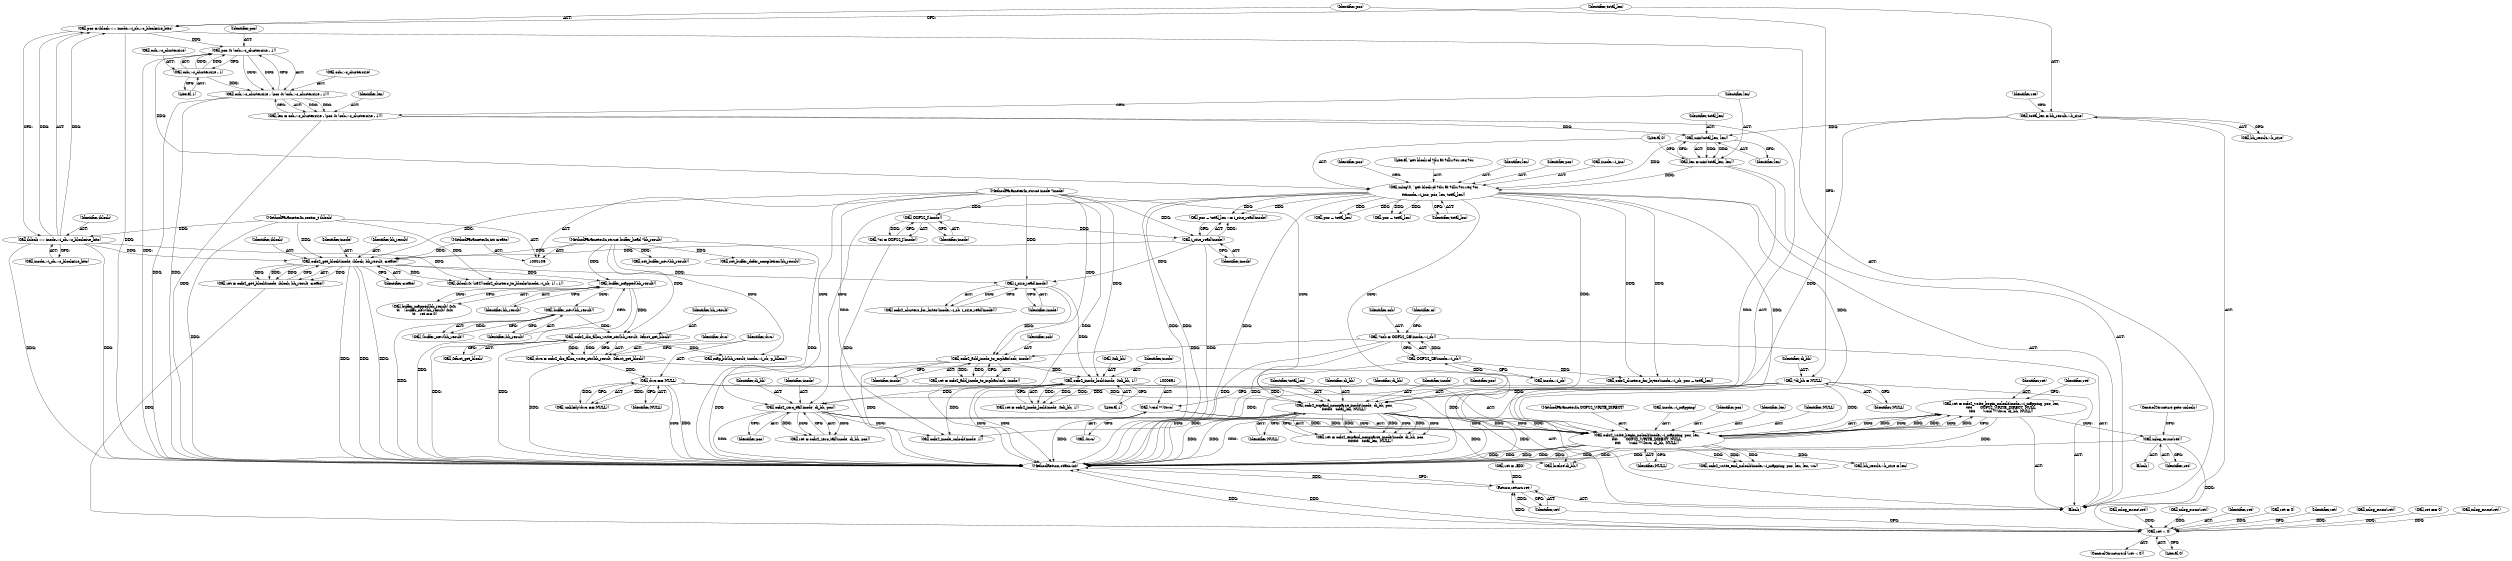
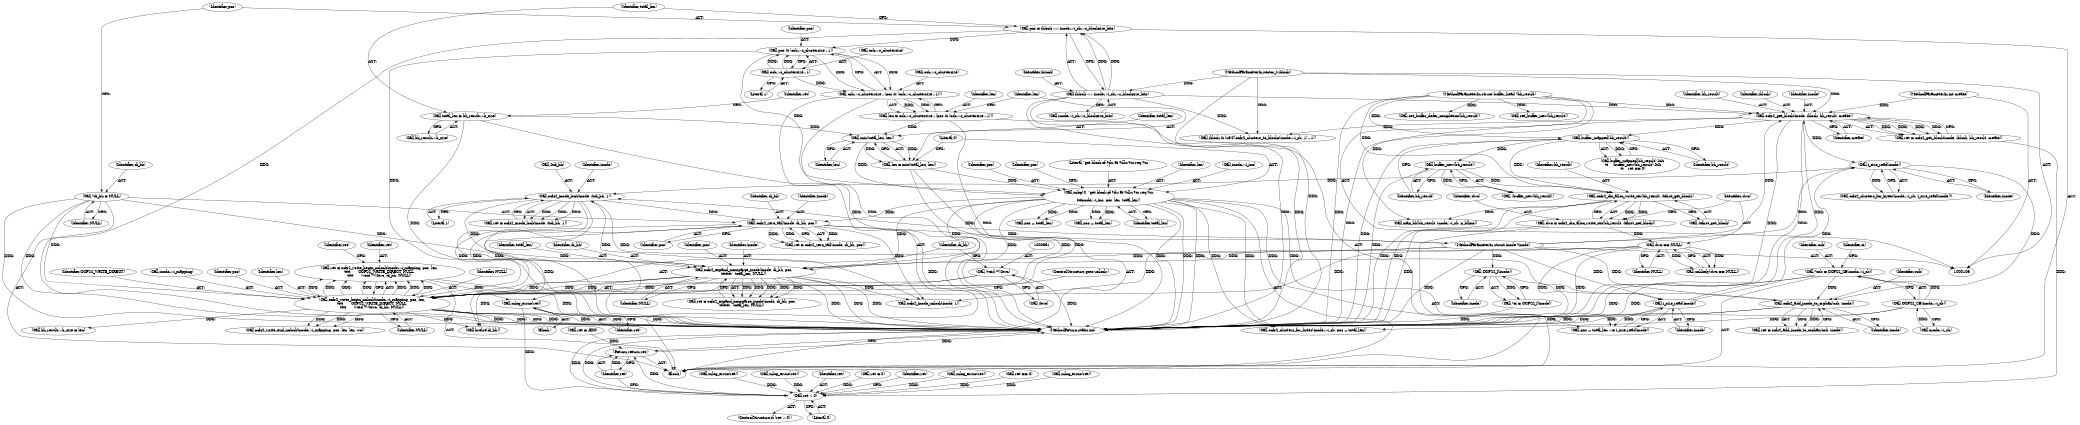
  digraph {
    n1 [label="(Call,ret = ocfs2_write_begin_nolock(inode->i_mapping, pos, len,\n\t\t\t\t       OCFS2_WRITE_DIRECT, NULL,\n\t\t\t\t       (void **)&wc, di_bh, NULL))"]
    n2 [label="(Call,ocfs2_write_begin_nolock(inode->i_mapping, pos, len,\n\t\t\t\t       OCFS2_WRITE_DIRECT, NULL,\n\t\t\t\t       (void **)&wc, di_bh, NULL))"]
    n3 [label="(Call,mlog_errno(ret))"]
    n4 [label="(Block,)"]
    n5 [label="(MethodReturn,static int)"]
    n6 [label="(Call,brelse(di_bh))"]
    n7 [label="(Call,ocfs2_write_end_nolock(inode->i_mapping, pos, len, len, wc))"]
    n8 [label="(Identifier,NULL)"]
    n9 [label="(Call,bh_result->b_size = len)"]
    n10 [label="(Call,ret < 0)"]
    n11 [label="(Identifier,ret)"]
    n12 [label="(Block,)"]
    n13 [label="(Return,return ret;)"]
    n14 [label="(Call,ocfs2_expand_nonsparse_inode(inode, di_bh, pos,\n\t\t\t\t\t\t\t   total_len, NULL))"]
    n15 [label="(Call,ocfs2_inode_unlock(inode, 1))"]
    n16 [label="(Identifier,NULL)"]
    n17 [label="(Call,ret = ocfs2_expand_nonsparse_inode(inode, di_bh, pos,\n\t\t\t\t\t\t\t   total_len, NULL))"]
    n18 [label="(Call,ocfs2_inode_lock(inode, &di_bh, 1))"]
    n19 [label="(Call,ocfs2_zero_tail(inode, di_bh, pos))"]
    n20 [label="(Literal,1)"]
    n21 [label="(Call,ret = ocfs2_inode_lock(inode, &di_bh, 1))"]
    n22 [label="(Call,ret = ocfs2_zero_tail(inode, di_bh, pos))"]
    n23 [label="(Identifier,pos)"]
    n24 [label="(Call,i_size_read(inode))"]
    n25 [label="(Call,ocfs2_add_inode_to_orphan(osb, inode))"]
    n26 [label="(Identifier,inode)"]
    n27 [label="(Call,ocfs2_clusters_for_bytes(inode->i_sb, i_size_read(inode)))"]
    n28 [label="(Call,ret = ocfs2_add_inode_to_orphan(osb, inode))"]
    n29 [label="(Identifier,inode)"]
    n30 [label="(Call,ocfs2_get_block(inode, iblock, bh_result, create))"]
    n31 [label="(Call,buffer_mapped(bh_result))"]
    n32 [label="(Call,iblock & (u64)(ocfs2_clusters_to_blocks(inode->i_sb, 1) - 1))"]
    n33 [label="(Call,ret = ocfs2_get_block(inode, iblock, bh_result, create))"]
    n34 [label="(Identifier,create)"]
    n35 [label="(Call,ocfs2_dio_alloc_write_ctx(bh_result, &first_get_block))"]
    n36 [label="(Call,buffer_new(bh_result))"]
    n37 [label="(Call,buffer_mapped(bh_result) &&\n \t\t    !buffer_new(bh_result) &&\n \t\t    ret == 0)"]
    n38 [label="(Identifier,bh_result)"]
    n39 [label="(Call,i_size_read(inode))"]
    n40 [label="(Call,pos + total_len <= i_size_read(inode))"]
    n41 [label="(Identifier,inode)"]
    n42 [label="(Call,OCFS2_I(inode))"]
    n43 [label="(Identifier,inode)"]
    n44 [label="(Call,*oi = OCFS2_I(inode))"]
    n45 [label="(MethodParameterIn,struct inode *inode)"]
    1000106
    n47 [label="(Call,iblock << inode->i_sb->s_blocksize_bits)"]
    n48 [label="(Call,pos = iblock << inode->i_sb->s_blocksize_bits)"]
    n49 [label="(Call,inode->i_sb->s_blocksize_bits)"]
    n50 [label="(Call,pos & (osb->s_clustersize - 1))"]
    n51 [label="(MethodParameterIn,sector_t iblock)"]
    n52 [label="(MethodParameterIn,struct buffer_head *bh_result)"]
    n53 [label="(Call,map_bh(bh_result, inode->i_sb, p_blkno))"]
    n54 [label="(Call,set_buffer_new(bh_result))"]
    n55 [label="(Call,set_buffer_defer_completion(bh_result))"]
    n56 [label="(Call,dwc = ocfs2_dio_alloc_write_ctx(bh_result, &first_get_block))"]
    n57 [label="(Call,&first_get_block)"]
    n58 [label="(Identifier,bh_result)"]
    n59 [label="(Call,!buffer_new(bh_result))"]
    n60 [label="(MethodParameterIn,int create)"]
    n61 [label="(Call,*osb = OCFS2_SB(inode->i_sb))"]
    n62 [label="(Call,OCFS2_SB(inode->i_sb))"]
    n63 [label="(Call,inode->i_sb)"]
    n64 [label="(Call,ocfs2_clusters_for_bytes(inode->i_sb, pos + total_len))"]
    n65 [label="(Call,*di_bh = NULL)"]
    n66 [label="(Identifier,NULL)"]
    n67 [label="(Call,mlog(0, \"get block of %lu at %llu:%u req %u\n\",\n\t\t\tinode->i_ino, pos, len, total_len))"]
    n68 [label="(Call,pos + total_len)"]
    n69 [label="(Call,pos + total_len)"]
    n70 [label="(Identifier,total_len)"]
    n71 [label="(Call,osb->s_clustersize - 1)"]
    n72 [label="(Call,osb->s_clustersize - (pos & (osb->s_clustersize - 1)))"]
    n73 [label="(Literal,1)"]
    n74 [label="(Call,len = osb->s_clustersize - (pos & (osb->s_clustersize - 1)))"]
    n75 [label="(Call,len = min(total_len, len))"]
    n76 [label="(Call,min(total_len, len))"]
    n77 [label="(Identifier,len)"]
    n78 [label="(Call,total_len = bh_result->b_size)"]
    n79 [label="(Call,bh_result->b_size)"]
    n80 [label="(Call,dwc == NULL)"]
    n81 [label="(Call,unlikely(dwc == NULL))"]
    n82 [label="(Identifier,NULL)"]
    n83 [label="(Call,(void **)&wc)"]
    n84 [label="(Call,&wc)"]
    n85 [label="(ControlStructure,if (ret < 0))"]
    n86 [label="(Literal,0)"]
    n87 [label="(Identifier,ret)"]
    n88 [label="(Identifier,di_bh)"]
    n89 [label="(Identifier,iblock)"]
    n90 [label="(Call,mlog_errno(ret))"]
    n91 [label="(Identifier,pos)"]
    n92 [label="(Identifier,total_len)"]
    n93 [label="(Identifier,bh_result)"]
    n94 [label="(Call,mlog_errno(ret))"]
    n95 [label="(Identifier,len)"]
    n96 [label="(Identifier,ret)"]
    n97 [label="(Identifier,pos)"]
    n98 [label="(Identifier,dwc)"]
    n99 [label="(Identifier,di_bh)"]
    n100 [label="(Identifier,osb)"]
    n101 [label="(Call,ret = -EIO)"]
    n102 [label="(Call,osb->s_clustersize)"]
    n103 [label="(Identifier,oi)"]
    n104 [label="(Literal,0)"]
    n105 [label="(Identifier,inode)"]
    n106 [label="(Literal,\"get block of %lu at %llu:%u req %u\n\")"]
    n107 [label="(Identifier,pos)"]
    n108 [label="(Identifier,di_bh)"]
    n109 [label="(Identifier,dwc)"]
    n110 [label="(Call,ret = 0)"]
    n111 [label="(Identifier,osb)"]
    n112 [label="(Identifier,iblock)"]
    n113 [label="(Identifier,ret)"]
    n114 [label="(Identifier,ret)"]
    n115 [label="(Identifier,len)"]
    n116 [label="(Identifier,inode)"]
    n117 [label="(Call,mlog_errno(ret))"]
    n118 [label="(Identifier,pos)"]
    n119 [label="(Call,ret == 0)"]
    n120 [label="(Identifier,total_len)"]
    n121 [label="(Identifier,inode)"]
    n122 [label="(Identifier,len)"]
    n123 [label="(Identifier,len)"]
    n124 [label="(Identifier,NULL)"]
    n125 [label="(Identifier,ret)"]
    n126 [label="(Identifier,pos)"]
    n127 [label="(Identifier,pos)"]
    n128 [label="(Call,mlog_errno(ret))"]
    n129 [label="(ControlStructure,goto unlock;)"]
    n130 [label="(Identifier,ret)"]
    n131 [label="(Identifier,di_bh)"]
    n132 [label="(Call,&di_bh)"]
-   n133 [label="(MethodParameterIn,OCFS2_WRITE_DIRECT)"]
+   n133 [label="(Identifier,OCFS2_WRITE_DIRECT)"]
    n134 [label="(Call,inode->i_ino)"]
    n135 [label="(Call,inode->i_mapping)"]
    n136 [label="(Identifier,bh_result)"]
    n137 [label="(Identifier,total_len)"]
    n138 [label="(Call,osb->s_clustersize)"]
    n139 [label="(Identifier,inode)"]
    1000351
    n1 -> n2 [label="CFG: "]
    n1 -> n3 [label="DDG: "]
    n1 -> n4 [label="AST: "]
    n1 -> n5 [label="DDG: "]
    n2 -> n1 [label="AST: "]
    n2 -> n1 [label="DDG: "]
    n2 -> n1 [label="DDG: "]
    n2 -> n1 [label="DDG: "]
    n2 -> n1 [label="DDG: "]
    n2 -> n1 [label="DDG: "]
    n2 -> n1 [label="DDG: "]
    n2 -> n1 [label="DDG: "]
    n2 -> n5 [label="DDG: "]
    n2 -> n5 [label="DDG: "]
    n2 -> n5 [label="DDG: "]
    n2 -> n5 [label="DDG: "]
    n2 -> n5 [label="DDG: "]
    n2 -> n5 [label="DDG: "]
    n2 -> n6 [label="DDG: "]
    n2 -> n7 [label="DDG: "]
    n2 -> n7 [label="DDG: "]
    n2 -> n7 [label="DDG: "]
    n2 -> n8 [label="CFG: "]
    n2 -> n9 [label="DDG: "]
    n3 -> n5 [label="DDG: "]
    n3 -> n10 [label="DDG: "]
    n3 -> n11 [label="CFG: "]
    n3 -> n12 [label="AST: "]
    n5 -> n13 [label="CFG: "]
    n8 -> n2 [label="AST: "]
    n10 -> n5 [label="DDG: "]
    n10 -> n5 [label="DDG: "]
    n10 -> n13 [label="DDG: "]
    n10 -> n85 [label="AST: "]
    n10 -> n86 [label="CFG: "]
    n11 -> n3 [label="AST: "]
    n13 -> n4 [label="AST: "]
    n13 -> n5 [label="DDG: "]
    n13 -> n87 [label="CFG: "]
    n14 -> n2 [label="DDG: "]
    n14 -> n2 [label="DDG: "]
    n14 -> n2 [label="DDG: "]
    n14 -> n5 [label="DDG: "]
    n14 -> n5 [label="DDG: "]
    n14 -> n5 [label="DDG: "]
    n14 -> n6 [label="DDG: "]
    n14 -> n15 [label="DDG: "]
    n14 -> n16 [label="CFG: "]
    n14 -> n17 [label="AST: "]
    n14 -> n17 [label="DDG: "]
    n14 -> n17 [label="DDG: "]
    n14 -> n17 [label="DDG: "]
    n14 -> n17 [label="DDG: "]
    n14 -> n17 [label="DDG: "]
    n16 -> n14 [label="AST: "]
    n17 -> n14 [label="CFG: "]
    n18 -> n5 [label="DDG: "]
    n18 -> n5 [label="DDG: "]
    n18 -> n14 [label="DDG: "]
    n18 -> n15 [label="DDG: "]
    n18 -> n19 [label="DDG: "]
    n18 -> n20 [label="CFG: "]
    n18 -> n21 [label="AST: "]
    n18 -> n21 [label="DDG: "]
    n18 -> n21 [label="DDG: "]
    n18 -> n21 [label="DDG: "]
    n19 -> n2 [label="DDG: "]
    n19 -> n2 [label="DDG: "]
    n19 -> n5 [label="DDG: "]
    n19 -> n6 [label="DDG: "]
    n19 -> n15 [label="DDG: "]
    n19 -> n22 [label="AST: "]
    n19 -> n22 [label="DDG: "]
    n19 -> n22 [label="DDG: "]
    n19 -> n22 [label="DDG: "]
    n19 -> n23 [label="CFG: "]
    n20 -> n18 [label="AST: "]
    n21 -> n18 [label="CFG: "]
    n22 -> n19 [label="CFG: "]
    n23 -> n19 [label="AST: "]
    n24 -> n18 [label="DDG: "]
    n24 -> n25 [label="DDG: "]
    n24 -> n26 [label="CFG: "]
    n24 -> n27 [label="AST: "]
    n24 -> n27 [label="DDG: "]
    n25 -> n5 [label="DDG: "]
    n25 -> n5 [label="DDG: "]
    n25 -> n18 [label="DDG: "]
    n25 -> n28 [label="AST: "]
    n25 -> n28 [label="DDG: "]
    n25 -> n28 [label="DDG: "]
    n25 -> n29 [label="CFG: "]
    n26 -> n24 [label="AST: "]
    n27 -> n24 [label="CFG: "]
    n28 -> n25 [label="CFG: "]
    n29 -> n25 [label="AST: "]
    n30 -> n5 [label="DDG: "]
    n30 -> n5 [label="DDG: "]
    n30 -> n5 [label="DDG: "]
    n30 -> n24 [label="DDG: "]
    n30 -> n31 [label="DDG: "]
    n30 -> n32 [label="DDG: "]
    n30 -> n33 [label="AST: "]
    n30 -> n33 [label="DDG: "]
    n30 -> n33 [label="DDG: "]
    n30 -> n33 [label="DDG: "]
    n30 -> n33 [label="DDG: "]
    n30 -> n34 [label="CFG: "]
    n31 -> n5 [label="DDG: "]
    n31 -> n35 [label="DDG: "]
    n31 -> n36 [label="DDG: "]
    n31 -> n37 [label="AST: "]
    n31 -> n37 [label="DDG: "]
    n31 -> n38 [label="CFG: "]
    n33 -> n10 [label="DDG: "]
    n33 -> n30 [label="CFG: "]
    n34 -> n30 [label="AST: "]
    n35 -> n5 [label="DDG: "]
    n35 -> n5 [label="DDG: "]
    n35 -> n53 [label="DDG: "]
    n35 -> n56 [label="AST: "]
    n35 -> n56 [label="DDG: "]
    n35 -> n56 [label="DDG: "]
    n35 -> n57 [label="CFG: "]
    n36 -> n5 [label="DDG: "]
    n36 -> n35 [label="DDG: "]
    n36 -> n58 [label="CFG: "]
    n36 -> n59 [label="AST: "]
    n36 -> n59 [label="DDG: "]
    n37 -> n31 [label="CFG: "]
    n38 -> n31 [label="AST: "]
    n39 -> n5 [label="DDG: "]
    n39 -> n24 [label="DDG: "]
    n39 -> n30 [label="DDG: "]
    n39 -> n40 [label="AST: "]
    n39 -> n40 [label="DDG: "]
    n39 -> n41 [label="CFG: "]
    n40 -> n39 [label="CFG: "]
    n41 -> n39 [label="AST: "]
    n42 -> n39 [label="DDG: "]
    n42 -> n43 [label="CFG: "]
    n42 -> n44 [label="AST: "]
    n42 -> n44 [label="DDG: "]
    n43 -> n42 [label="AST: "]
    n44 -> n5 [label="DDG: "]
    n44 -> n42 [label="CFG: "]
    n45 -> n5 [label="DDG: "]
    n45 -> n14 [label="DDG: "]
    n45 -> n15 [label="DDG: "]
    n45 -> n18 [label="DDG: "]
-   n45 -> n19 [label="DDG: "]
+   n19 -> n45 [label="DDG: "]
    n45 -> n24 [label="DDG: "]
    n45 -> n25 [label="DDG: "]
    n45 -> n30 [label="DDG: "]
    n45 -> n39 [label="DDG: "]
    n45 -> n42 [label="DDG: "]
    n45 -> 1000106 [label="AST: "]
    n47 -> n5 [label="DDG: "]
    n47 -> n5 [label="DDG: "]
    n47 -> n30 [label="DDG: "]
    n47 -> n32 [label="DDG: "]
    n47 -> n48 [label="AST: "]
    n47 -> n48 [label="DDG: "]
    n47 -> n48 [label="DDG: "]
    n47 -> n49 [label="CFG: "]
    n48 -> n4 [label="AST: "]
    n48 -> n5 [label="DDG: "]
    n48 -> n47 [label="CFG: "]
    n48 -> n50 [label="DDG: "]
    n49 -> n47 [label="AST: "]
    n50 -> n5 [label="DDG: "]
    n50 -> n67 [label="DDG: "]
    n50 -> n71 [label="CFG: "]
    n50 -> n72 [label="AST: "]
    n50 -> n72 [label="DDG: "]
    n50 -> n72 [label="DDG: "]
    n51 -> n5 [label="DDG: "]
    n51 -> n30 [label="DDG: "]
    n51 -> n32 [label="DDG: "]
    n51 -> 1000106 [label="AST: "]
    n51 -> n47 [label="DDG: "]
    n52 -> n5 [label="DDG: "]
    n52 -> n30 [label="DDG: "]
    n52 -> n31 [label="DDG: "]
    n52 -> n35 [label="DDG: "]
    n52 -> 1000106 [label="AST: "]
    n52 -> n53 [label="DDG: "]
    n52 -> n54 [label="DDG: "]
    n52 -> n55 [label="DDG: "]
    n56 -> n4 [label="AST: "]
    n56 -> n5 [label="DDG: "]
    n56 -> n35 [label="CFG: "]
    n56 -> n80 [label="DDG: "]
    n57 -> n35 [label="AST: "]
    n58 -> n31 [label="CFG: "]
    n58 -> n36 [label="AST: "]
    n59 -> n36 [label="CFG: "]
    n60 -> n30 [label="DDG: "]
    n60 -> 1000106 [label="AST: "]
    n61 -> n4 [label="AST: "]
    n61 -> n5 [label="DDG: "]
    n61 -> n5 [label="DDG: "]
    n61 -> n25 [label="DDG: "]
    n61 -> n62 [label="CFG: "]
    n62 -> n5 [label="DDG: "]
    n62 -> n61 [label="AST: "]
    n62 -> n61 [label="DDG: "]
    n62 -> n63 [label="CFG: "]
    n62 -> n64 [label="DDG: "]
    n63 -> n62 [label="DDG: "]
    n65 -> n2 [label="DDG: "]
    n65 -> n4 [label="AST: "]
    n65 -> n5 [label="DDG: "]
    n65 -> n5 [label="DDG: "]
    n65 -> n14 [label="DDG: "]
-   n65 -> n19 [label="DDG: "]
+   n65 -> n19 [label="AST: "]
    n65 -> n66 [label="CFG: "]
    n66 -> n65 [label="AST: "]
    n67 -> n2 [label="DDG: "]
    n67 -> n2 [label="DDG: "]
    n67 -> n4 [label="AST: "]
    n67 -> n5 [label="DDG: "]
    n67 -> n5 [label="DDG: "]
    n67 -> n5 [label="DDG: "]
    n67 -> n14 [label="DDG: "]
    n67 -> n14 [label="DDG: "]
    n67 -> n19 [label="DDG: "]
    n67 -> n40 [label="DDG: "]
    n67 -> n40 [label="DDG: "]
    n67 -> n64 [label="DDG: "]
    n67 -> n64 [label="DDG: "]
    n67 -> n68 [label="DDG: "]
    n67 -> n68 [label="DDG: "]
    n67 -> n69 [label="DDG: "]
    n67 -> n69 [label="DDG: "]
    n67 -> n70 [label="CFG: "]
    n70 -> n67 [label="AST: "]
    n71 -> n50 [label="AST: "]
    n71 -> n50 [label="DDG: "]
    n71 -> n50 [label="DDG: "]
    n71 -> n72 [label="DDG: "]
    n71 -> n73 [label="CFG: "]
    n72 -> n5 [label="DDG: "]
    n72 -> n5 [label="DDG: "]
    n72 -> n50 [label="CFG: "]
    n72 -> n74 [label="AST: "]
    n72 -> n74 [label="DDG: "]
    n72 -> n74 [label="DDG: "]
    n73 -> n71 [label="AST: "]
    n74 -> n4 [label="AST: "]
    n74 -> n5 [label="DDG: "]
    n74 -> n72 [label="CFG: "]
    n74 -> n76 [label="DDG: "]
    n75 -> n4 [label="AST: "]
    n75 -> n5 [label="DDG: "]
    n75 -> n67 [label="DDG: "]
    n75 -> n76 [label="CFG: "]
    n76 -> n67 [label="DDG: "]
    n76 -> n75 [label="AST: "]
    n76 -> n75 [label="DDG: "]
    n76 -> n75 [label="DDG: "]
    n76 -> n77 [label="CFG: "]
    n77 -> n76 [label="AST: "]
    n78 -> n4 [label="AST: "]
    n78 -> n5 [label="DDG: "]
    n78 -> n76 [label="DDG: "]
    n78 -> n79 [label="CFG: "]
    n79 -> n78 [label="AST: "]
    n80 -> n2 [label="DDG: "]
    n80 -> n5 [label="DDG: "]
    n80 -> n5 [label="DDG: "]
    n80 -> n14 [label="DDG: "]
    n80 -> n81 [label="AST: "]
    n80 -> n81 [label="DDG: "]
    n80 -> n81 [label="DDG: "]
    n80 -> n82 [label="CFG: "]
    n81 -> n80 [label="CFG: "]
    n82 -> n80 [label="AST: "]
    n83 -> n2 [label="AST: "]
    n83 -> n2 [label="DDG: "]
    n83 -> n5 [label="DDG: "]
    n83 -> n84 [label="CFG: "]
    n84 -> n83 [label="AST: "]
    n86 -> n10 [label="AST: "]
    n87 -> n10 [label="CFG: "]
    n87 -> n13 [label="AST: "]
    n87 -> n13 [label="DDG: "]
    n88 -> n2 [label="AST: "]
    n88 -> n83 [label="CFG: "]
    n89 -> n47 [label="AST: "]
    n90 -> n10 [label="DDG: "]
    n91 -> n48 [label="AST: "]
    n91 -> n65 [label="CFG: "]
    n92 -> n14 [label="AST: "]
    n93 -> n35 [label="AST: "]
    n94 -> n10 [label="DDG: "]
    n95 -> n74 [label="CFG: "]
    n95 -> n75 [label="AST: "]
    n96 -> n10 [label="AST: "]
    n97 -> n67 [label="CFG: "]
    n98 -> n56 [label="CFG: "]
    n98 -> n80 [label="AST: "]
    n99 -> n14 [label="AST: "]
    n100 -> n61 [label="AST: "]
    n101 -> n13 [label="DDG: "]
    n102 -> n72 [label="AST: "]
    n103 -> n61 [label="CFG: "]
    n104 -> n67 [label="AST: "]
    n104 -> n75 [label="CFG: "]
    n105 -> n19 [label="AST: "]
    n106 -> n67 [label="AST: "]
    n107 -> n2 [label="AST: "]
    n108 -> n65 [label="AST: "]
    n109 -> n56 [label="AST: "]
    n110 -> n10 [label="DDG: "]
    n111 -> n25 [label="AST: "]
    n112 -> n30 [label="AST: "]
    n113 -> n10 [label="CFG: "]
    n114 -> n1 [label="AST: "]
    n115 -> n67 [label="AST: "]
    n116 -> n14 [label="AST: "]
    n117 -> n10 [label="DDG: "]
    n118 -> n50 [label="AST: "]
    n119 -> n10 [label="DDG: "]
    n120 -> n48 [label="CFG: "]
    n120 -> n78 [label="AST: "]
    n121 -> n30 [label="AST: "]
    n122 -> n74 [label="AST: "]
    n123 -> n2 [label="AST: "]
    n124 -> n2 [label="AST: "]
    n125 -> n1 [label="CFG: "]
    n126 -> n67 [label="AST: "]
    n127 -> n14 [label="AST: "]
    n128 -> n10 [label="DDG: "]
    n129 -> n3 [label="CFG: "]
    n130 -> n78 [label="CFG: "]
    n131 -> n19 [label="AST: "]
    n132 -> n18 [label="AST: "]
    n133 -> n2 [label="AST: "]
    n134 -> n67 [label="AST: "]
    n135 -> n2 [label="AST: "]
    n136 -> n30 [label="AST: "]
    n137 -> n76 [label="AST: "]
    n138 -> n71 [label="AST: "]
    n139 -> n18 [label="AST: "]
    1000351 -> n83 [label="AST: "]
  }
